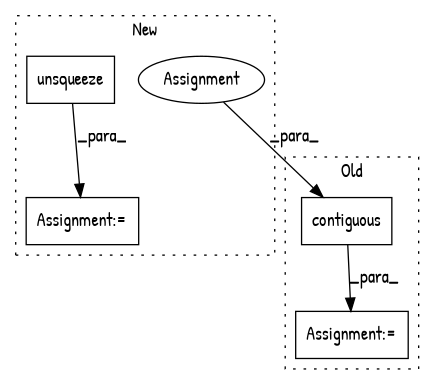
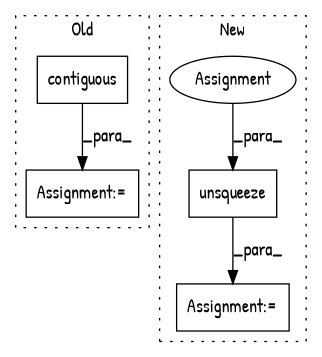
  digraph {
    fontname="Patrick Hand"
    node [a=32 fontname="Patrick Hand" l=1 shape=box]
    edge [fontname="Patrick Hand"]
    n1 [l=12 label=contiguous s=3634]
    n2 [a=7 label="Assignment:=" s=3850]
    n3 [l="10,1" label=unsqueeze s="4456,4467"]
    n4 [a=34 label=Assignment s=4466 shape=ellipse]
    n5 [a=7 label="Assignment:=" s=4786]
    subgraph cluster_1 {
      label=Old
      style=dotted
      n1
      n2
    }
    subgraph cluster_2 {
      label=New
      style=dotted
      n3
      n4
      n5
    }
    n1 -> n2 [label=_para_]
    n3 -> n5 [label=_para_]
-   n4 -> n1 [label=_para_]
+   n4 -> n3 [label=_para_]
  }
